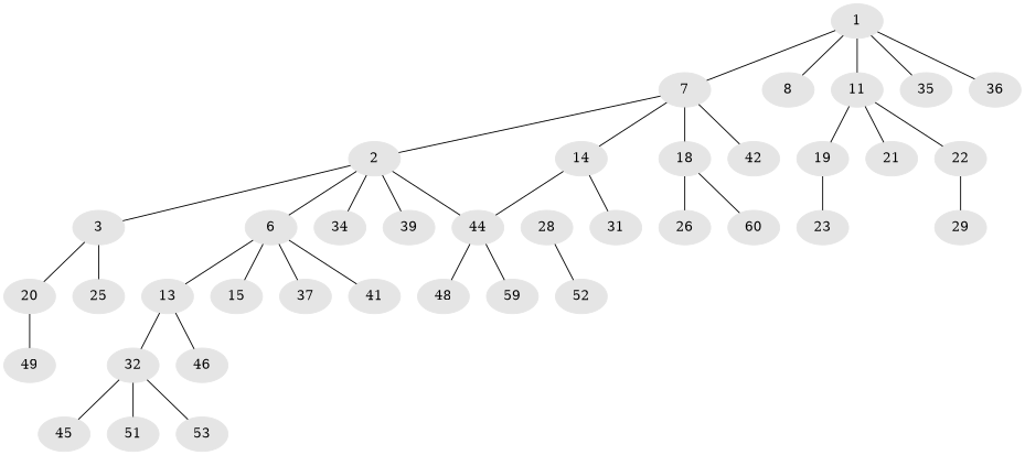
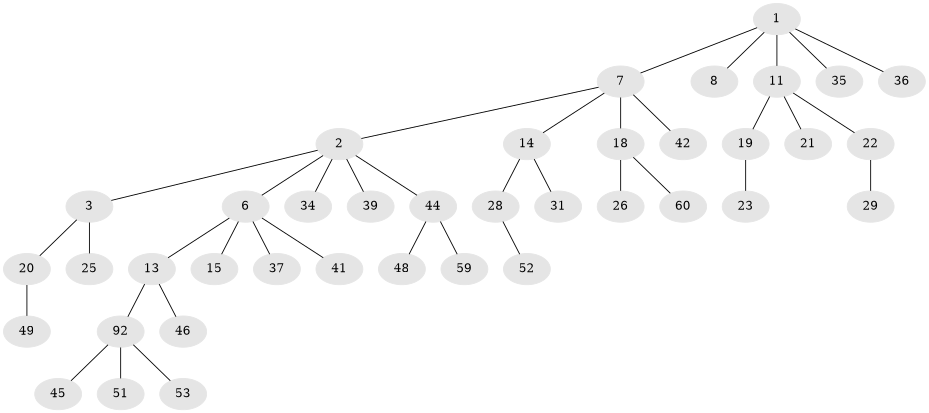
  graph {
    node [color=gray90 style=filled]
    1 [super="+5"]
    7 [super="+10"]
    8
    11 [super="+17"]
    35
    36 [super="+38"]
    2 [super="+4"]
    3 [super="+12"]
    6 [super="+9"]
    34
    39
    44 [super="+47"]
    14 [super="+16"]
    18 [super="+30"]
    42 [super="+56"]
    19
    21
    22 [super="+24"]
    20 [super="+27"]
    25
    13
    15 [super="+40"]
    37
    41 [super="+50"]
    48
    59
    49
-   32 [super="+33"]
+   32 [super="+33" label=92]
    46 [super="+58"]
    28 [super="+57"]
    31
    26
    60
    23 [super="+54"]
    29 [super="+43"]
    45 [super="+55"]
    51
    53
    52
    1 -- 7
    1 -- 8
    1 -- 11
    1 -- 35
    1 -- 36
    7 -- 2
    7 -- 14
    7 -- 18
    7 -- 42
    11 -- 19
    11 -- 21
    11 -- 22
    2 -- 3
    2 -- 6
    2 -- 34
    2 -- 39
    2 -- 44
    3 -- 20
    3 -- 25
    6 -- 13
    6 -- 15
    6 -- 37
    6 -- 41
    44 -- 48
    44 -- 59
-   14 -- 44
+   14 -- 28
    14 -- 31
    18 -- 26
    18 -- 60
    19 -- 23
    22 -- 29
    20 -- 49
    13 -- 32
    13 -- 46
    32 -- 45
    32 -- 51
    32 -- 53
    28 -- 52
  }
